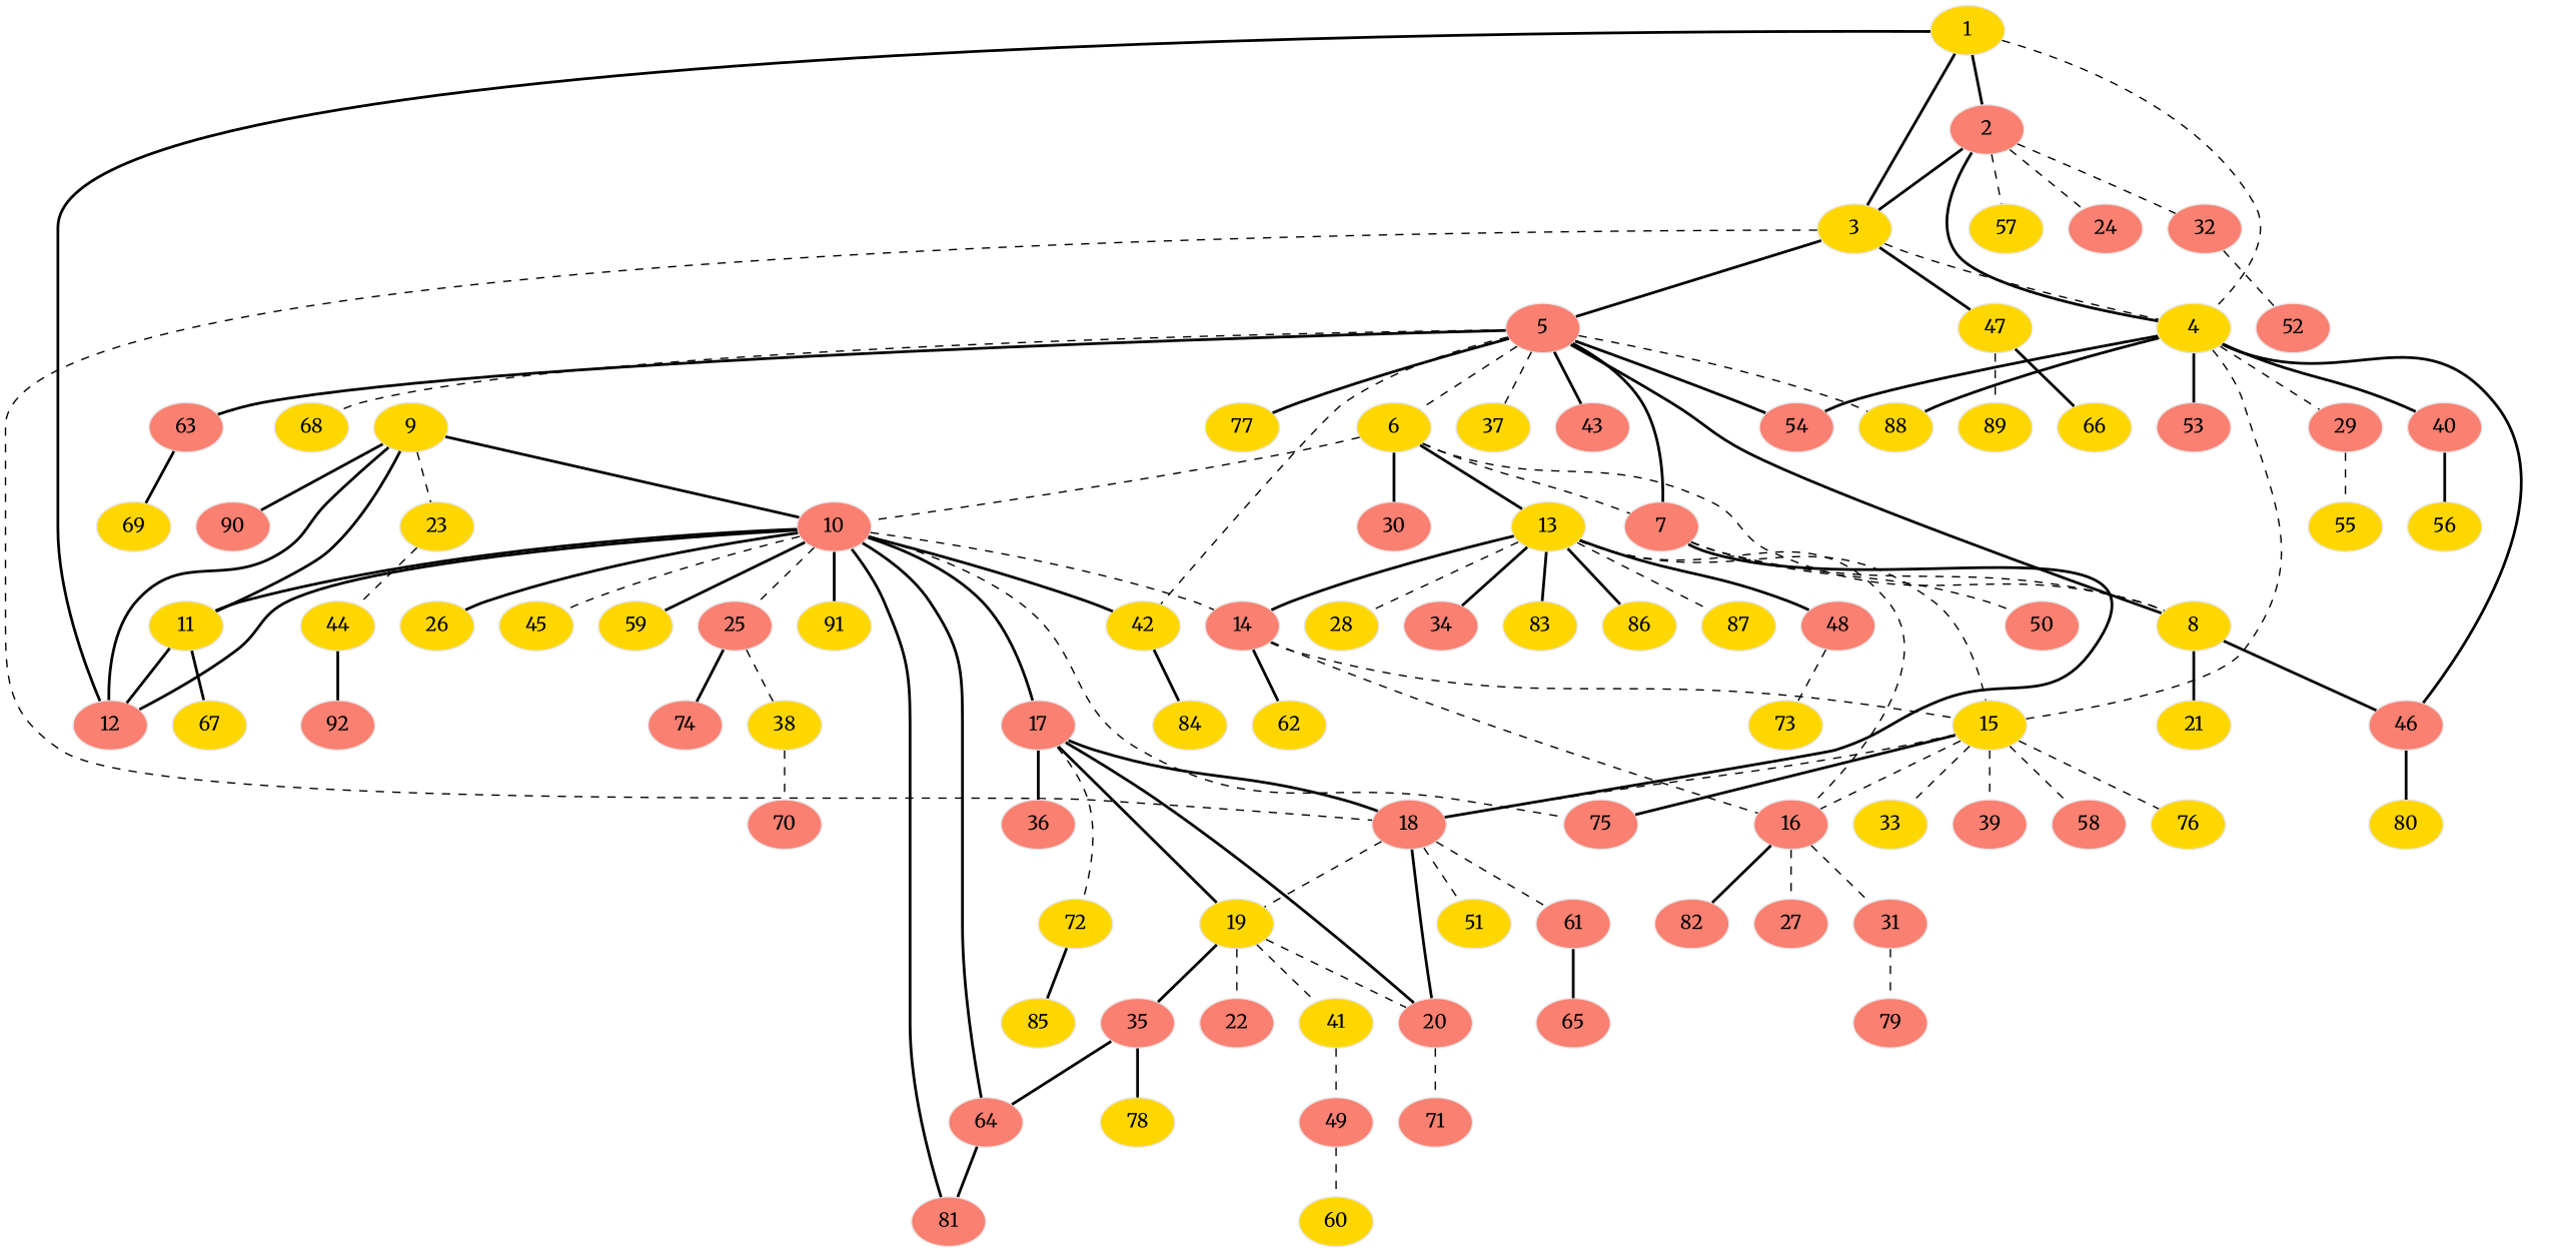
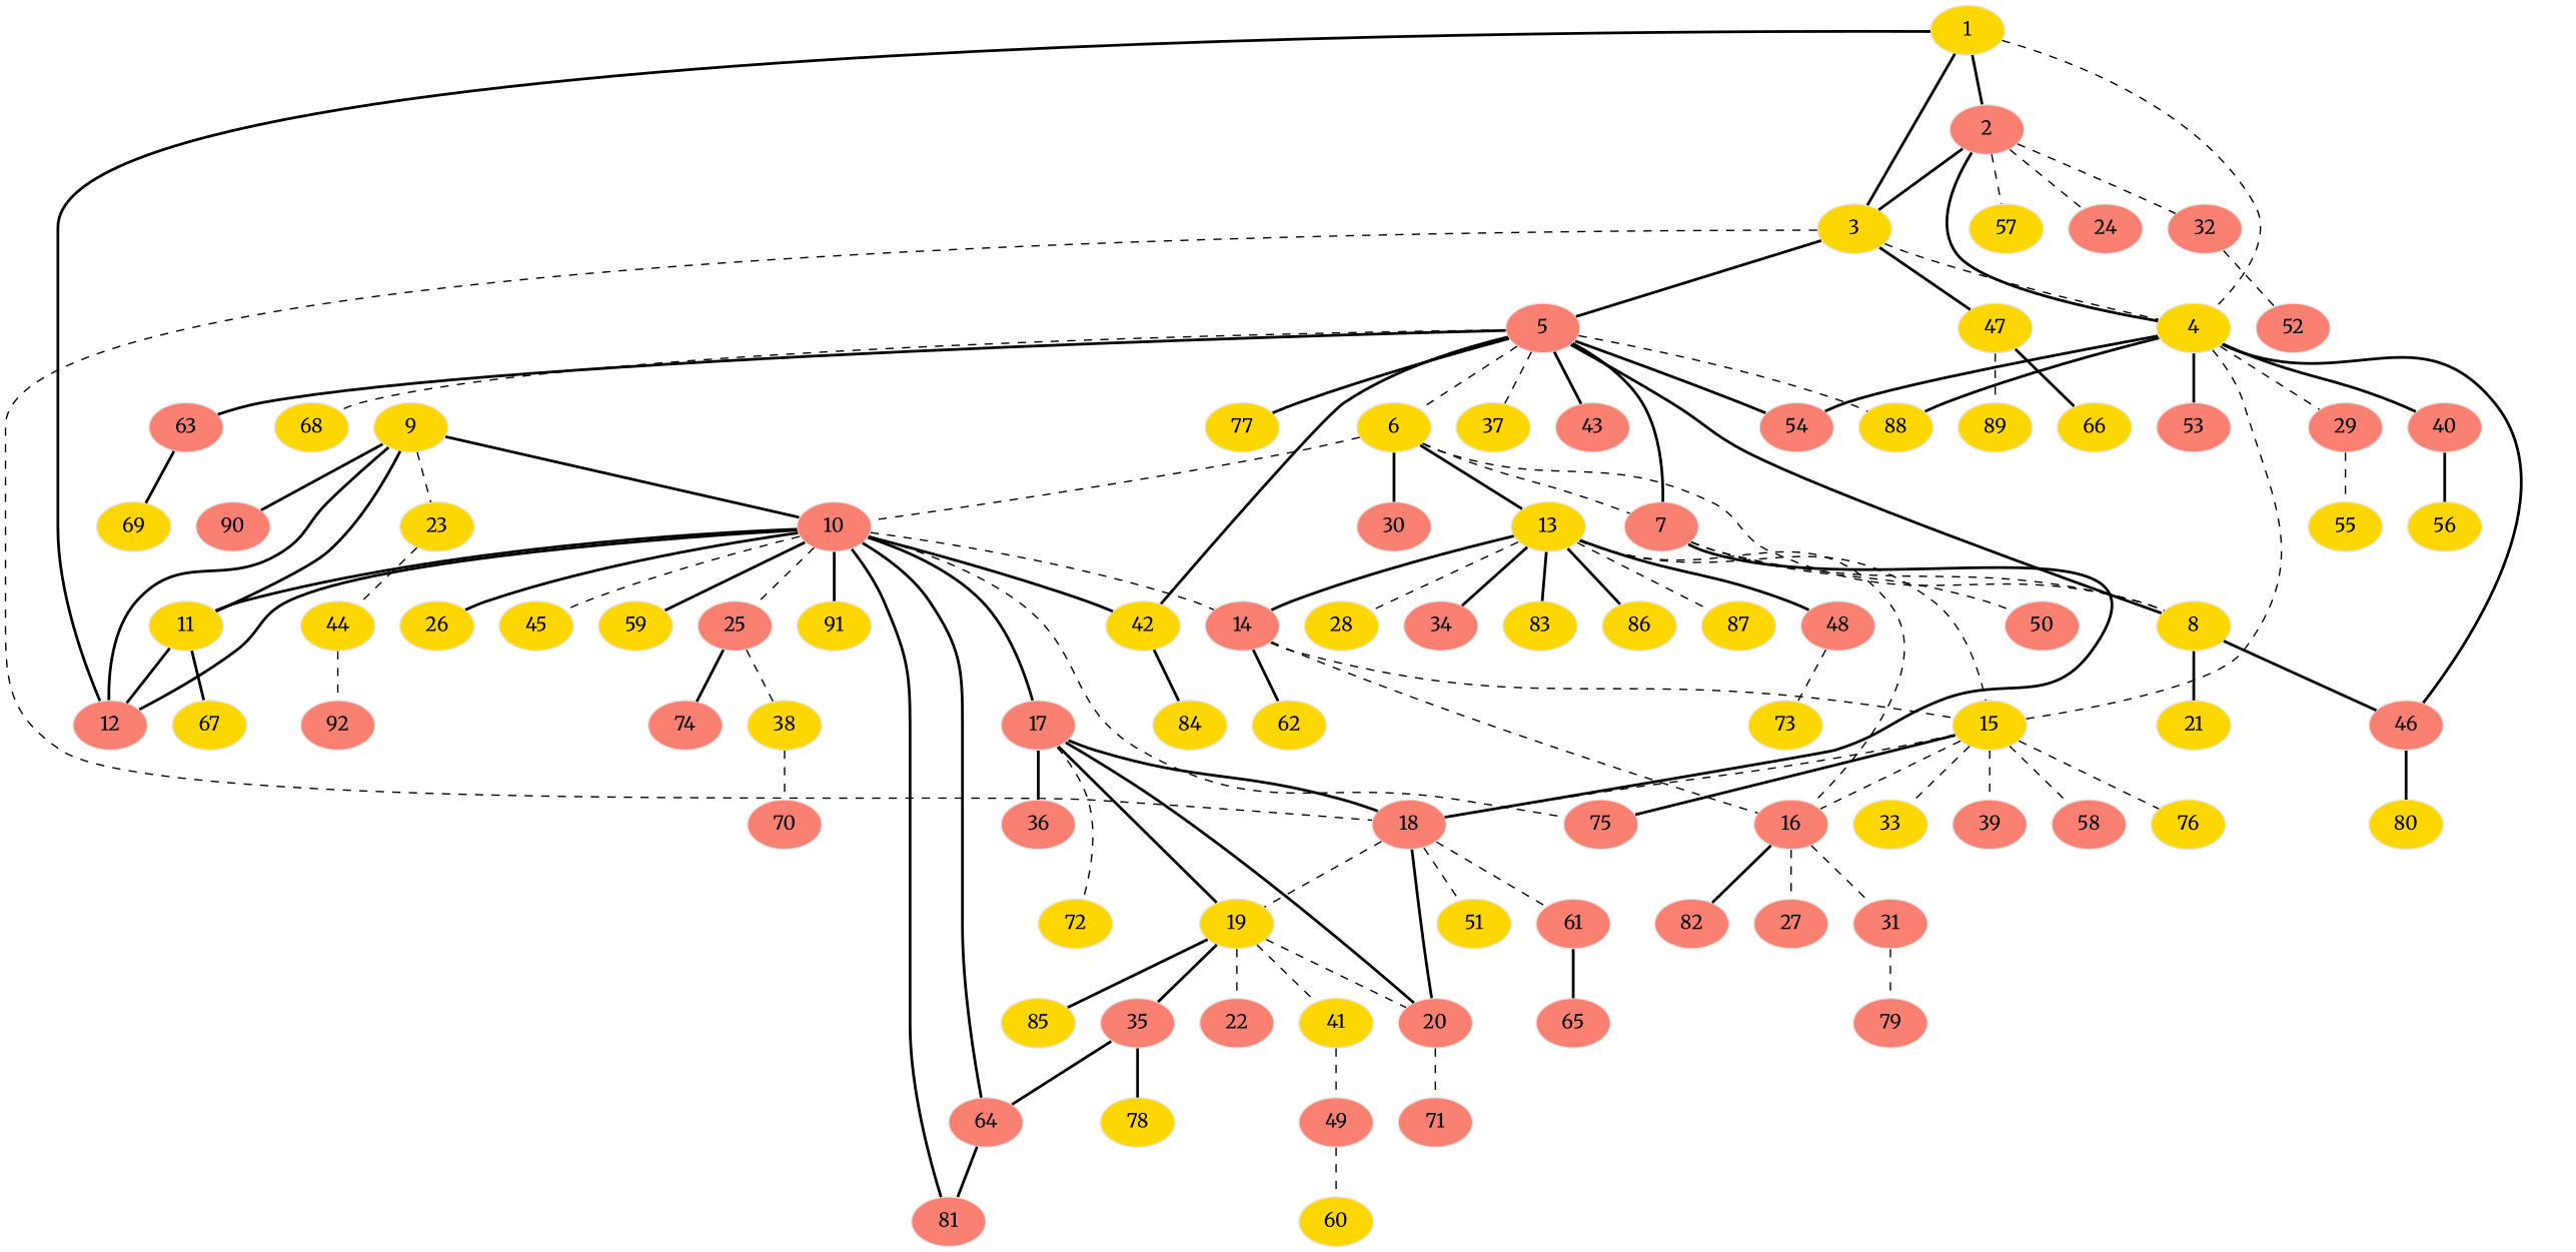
  graph {
    fontname=Merriweather
    node [color=gray90 fillcolor=gold fontname=Merriweather style=filled]
    edge [fontname=Merriweather style=bold]
    2 [fillcolor=salmon]
    1
    3
    4
    12 [fillcolor=salmon]
    24 [fillcolor=salmon]
    32 [fillcolor=salmon]
    57
    5 [fillcolor=salmon]
    18 [fillcolor=salmon]
    47
    15
    29 [fillcolor=salmon]
    40 [fillcolor=salmon]
    46 [fillcolor=salmon]
    53 [fillcolor=salmon]
    54 [fillcolor=salmon]
    88
    52 [fillcolor=salmon]
    6
    7 [fillcolor=salmon]
    8
    37
    42
    43 [fillcolor=salmon]
    63 [fillcolor=salmon]
    68
    77
    19
    20 [fillcolor=salmon]
    51
    61 [fillcolor=salmon]
    66
    89
    75 [fillcolor=salmon]
    16 [fillcolor=salmon]
    33
    39 [fillcolor=salmon]
    58 [fillcolor=salmon]
    76
    55
    56
    80
    10 [fillcolor=salmon]
    13
    30 [fillcolor=salmon]
    50 [fillcolor=salmon]
    21
    84
    69
    11
    14 [fillcolor=salmon]
    17 [fillcolor=salmon]
    25 [fillcolor=salmon]
    26
    45
    59
    64 [fillcolor=salmon]
    81 [fillcolor=salmon]
    91
    28
    34 [fillcolor=salmon]
    48 [fillcolor=salmon]
    83
    86
    87
    9
    23
    90 [fillcolor=salmon]
    67
    44
    62
    36 [fillcolor=salmon]
    72
    38
    74 [fillcolor=salmon]
    27 [fillcolor=salmon]
    31 [fillcolor=salmon]
    82 [fillcolor=salmon]
    73
    79 [fillcolor=salmon]
    22 [fillcolor=salmon]
    35 [fillcolor=salmon]
    41
    85
    71 [fillcolor=salmon]
    65 [fillcolor=salmon]
    78
    49 [fillcolor=salmon]
    92 [fillcolor=salmon]
    70 [fillcolor=salmon]
    60
    2 -- 3
    2 -- 4
    2 -- 24 [style=dashed]
    2 -- 32 [style=dashed]
    2 -- 57 [style=dashed]
    1 -- 2
    1 -- 3
    1 -- 4 [style=dashed]
    1 -- 12
    3 -- 4 [style=dashed]
    3 -- 5
    3 -- 18 [style=dashed]
    3 -- 47
    4 -- 15 [style=dashed]
    4 -- 29 [style=dashed]
    4 -- 40
    4 -- 46
    4 -- 53
    4 -- 54
    4 -- 88
    32 -- 52 [style=dashed]
    5 -- 54
    5 -- 88 [style=dashed]
    5 -- 6 [style=dashed]
    5 -- 7
    5 -- 8
    5 -- 37 [style=dashed]
-   5 -- 42 [style=dashed]
+   5 -- 42
    5 -- 43
    5 -- 63
    5 -- 68 [style=dashed]
    5 -- 77
    18 -- 19 [style=dashed]
    18 -- 20
    18 -- 51 [style=dashed]
    18 -- 61 [style=dashed]
    47 -- 66
    47 -- 89 [style=dashed]
    15 -- 18 [style=dashed]
    15 -- 75
    15 -- 16 [style=dashed]
    15 -- 33 [style=dashed]
    15 -- 39 [style=dashed]
    15 -- 58 [style=dashed]
    15 -- 76 [style=dashed]
    29 -- 55 [style=dashed]
    40 -- 56
    46 -- 80
    6 -- 7 [style=dashed]
    6 -- 8 [style=dashed]
    6 -- 10 [style=dashed]
    6 -- 13
    6 -- 30
    7 -- 18
    7 -- 8 [style=dashed]
    7 -- 50 [style=dashed]
    8 -- 46
    8 -- 21
    42 -- 84
    63 -- 69
    19 -- 20 [style=dashed]
    19 -- 22 [style=dashed]
    19 -- 35
    19 -- 41 [style=dashed]
-   72 -- 85
+   19 -- 85
    20 -- 71 [style=dashed]
    61 -- 65
    16 -- 27 [style=dashed]
    16 -- 31 [style=dashed]
    16 -- 82
    10 -- 12
    10 -- 42
    10 -- 75 [style=dashed]
    10 -- 11
    10 -- 14 [style=dashed]
    10 -- 17
    10 -- 25 [style=dashed]
    10 -- 26
    10 -- 45 [style=dashed]
    10 -- 59
    10 -- 64
    10 -- 81
    10 -- 91
    13 -- 15 [style=dashed]
    13 -- 16 [style=dashed]
    13 -- 14
    13 -- 28 [style=dashed]
    13 -- 34
    13 -- 48
    13 -- 83
    13 -- 86
    13 -- 87 [style=dashed]
    11 -- 12
    11 -- 67
    14 -- 15 [style=dashed]
    14 -- 16 [style=dashed]
    14 -- 62
    17 -- 18
    17 -- 19
    17 -- 20
    17 -- 36
    17 -- 72 [style=dashed]
    25 -- 38 [style=dashed]
    25 -- 74
    64 -- 81
    48 -- 73 [style=dashed]
    9 -- 12
    9 -- 10
    9 -- 11
    9 -- 23 [style=dashed]
    9 -- 90
    23 -- 44 [style=dashed]
-   44 -- 92
+   44 -- 92 [style=dashed]
    38 -- 70 [style=dashed]
    31 -- 79 [style=dashed]
    35 -- 64
    35 -- 78
    41 -- 49 [style=dashed]
    49 -- 60 [style=dashed]
  }
